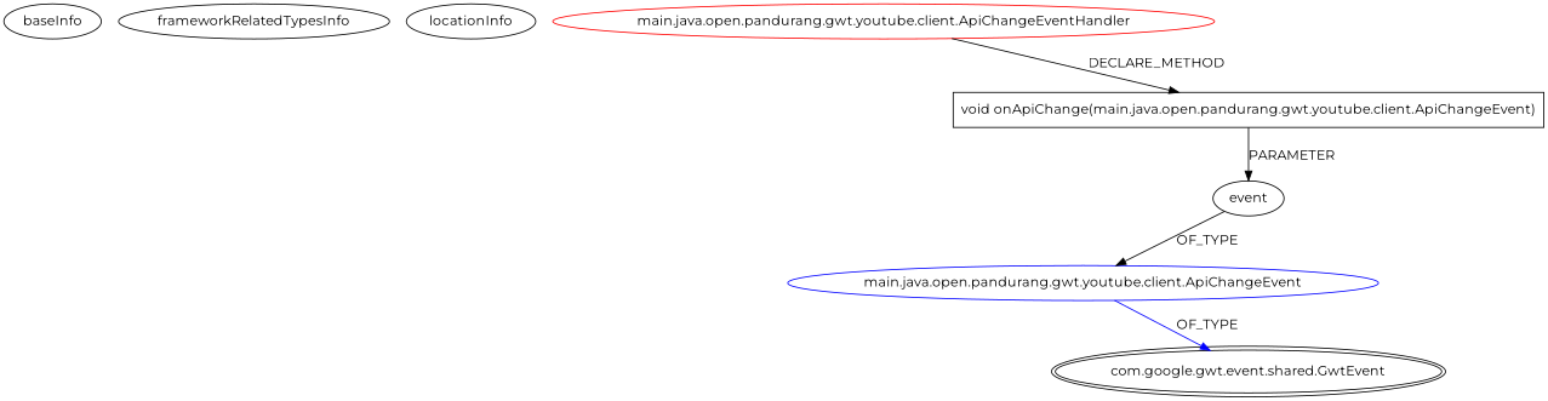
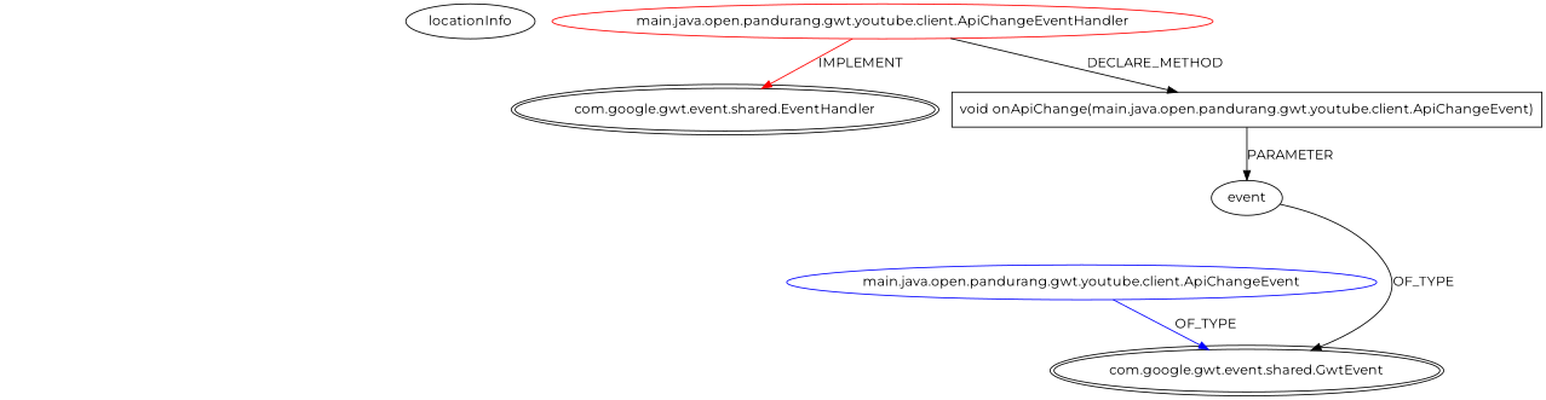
  digraph {
    fontname=Montserrat
    node [fontname=Montserrat isFrameworkType=false]
    edge [fontname=Montserrat]
-   baseInfo [category=extension_graph graphId=4255 isAnonymous=false possibleRelation=true isFrameworkType=""]
-   frameworkRelatedTypesInfo [0="com.google.gwt.event.shared.EventHandler" isFrameworkType=""]
    locationInfo [contextSignature=ApiChangeEventHandler filePath="/pandurangpatil-gwt-youtube/gwt-youtube-master/gwt-youtube-player/src/main/java/open/pandurang/gwt/youtube/client/ApiChangeEventHandler.java" graphId=4255 projectName="pandurangpatil-gwt-youtube" isFrameworkType=""]
    n4 [color=red label="main.java.open.pandurang.gwt.youtube.client.ApiChangeEventHandler" vertexType=ROOT_CLIENT_CLASS_DECLARATION]
+   n5 [isFrameworkType=true label="com.google.gwt.event.shared.EventHandler" peripheries=2 vertexType=FRAMEWORK_INTERFACE_TYPE]
    n6 [label="void onApiChange(main.java.open.pandurang.gwt.youtube.client.ApiChangeEvent)" shape=box vertexType=CLIENT_METHOD_DECLARATION]
    n7 [label=event vertexType=PARAMETER_DECLARATION]
    n8 [color=blue label="main.java.open.pandurang.gwt.youtube.client.ApiChangeEvent" vertexType=REFERENCE_CLIENT_CLASS_DECLARATION]
    n9 [isFrameworkType=true label="com.google.gwt.event.shared.GwtEvent" peripheries=2 vertexType=FRAMEWORK_CLASS_TYPE]
+   n4 -> n5 [color=red label=IMPLEMENT]
    n4 -> n6 [label=DECLARE_METHOD]
    n6 -> n7 [label=PARAMETER]
-   n7 -> n8 [label=OF_TYPE]
+   n7 -> n9 [label=OF_TYPE]
    n8 -> n9 [color=blue label=OF_TYPE]
  }
